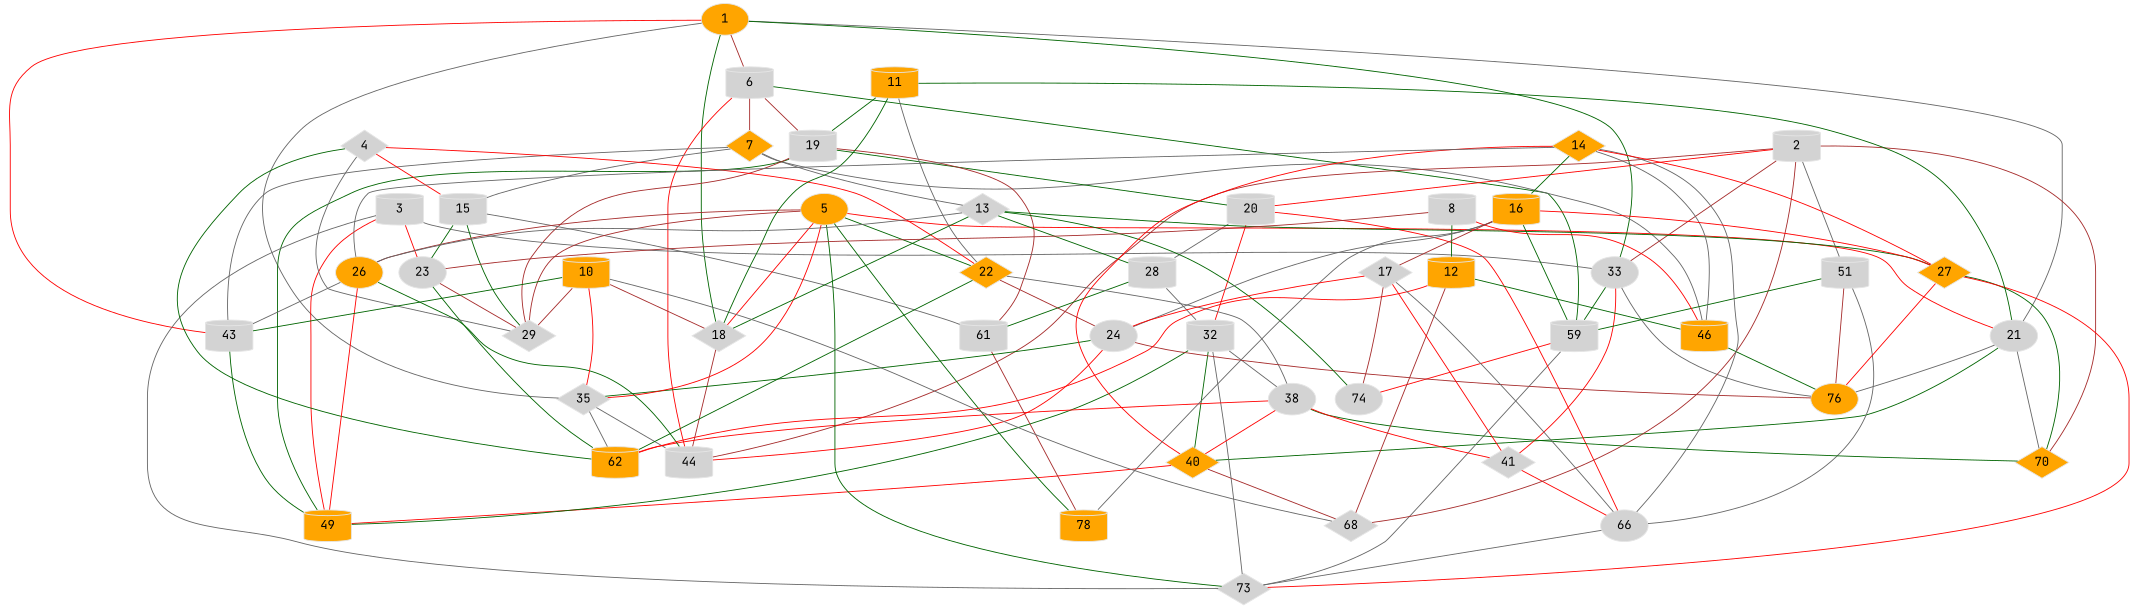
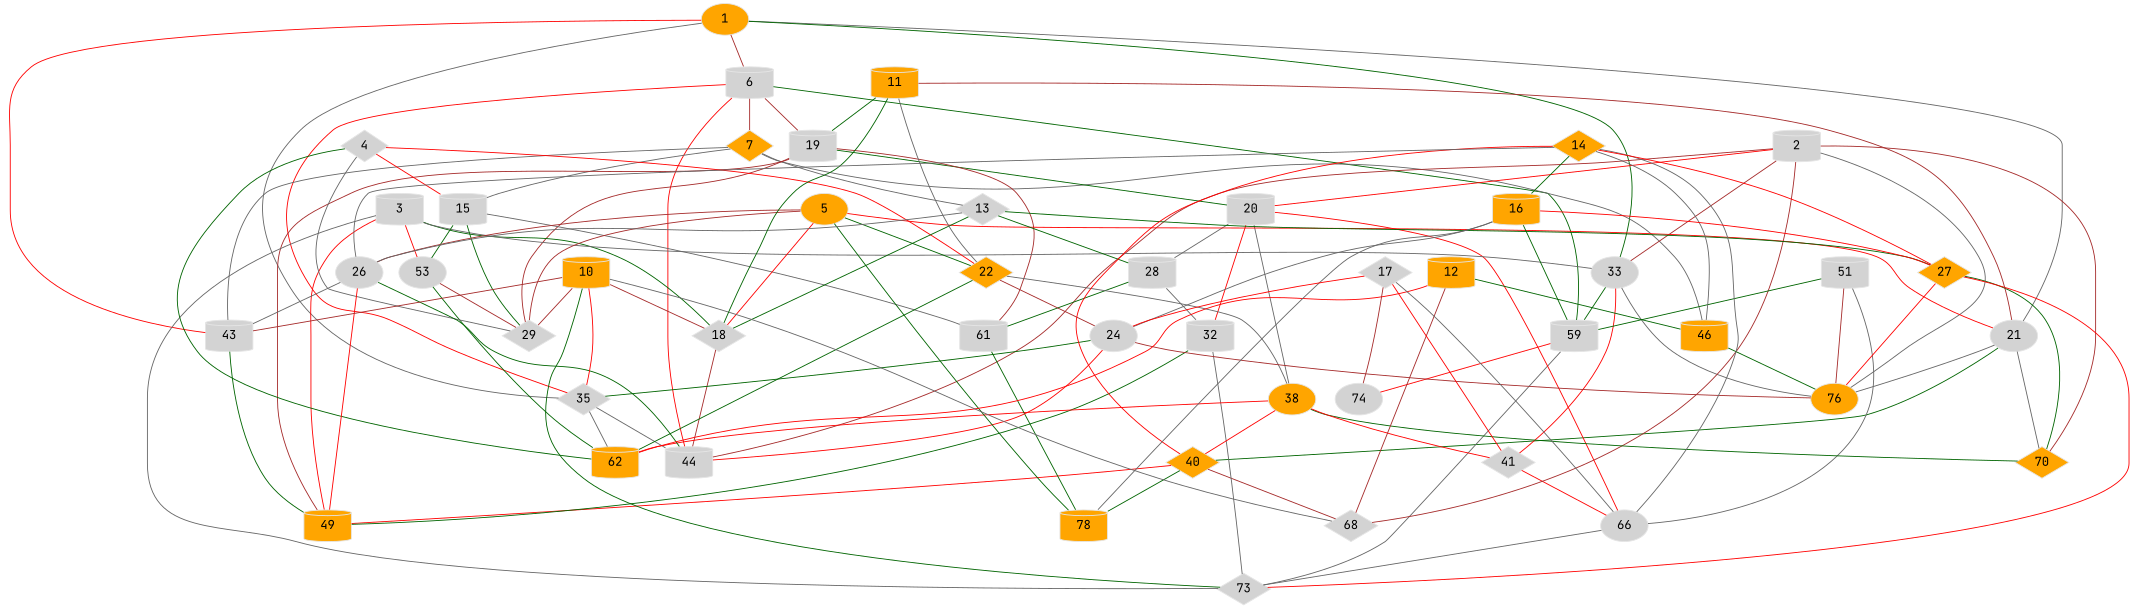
  graph {
    fontname="JetBrains Mono"
    node [color=gray90 fillcolor=lightgrey fontname="JetBrains Mono" shape=cylinder style=filled]
    edge [color=darkgreen fontname="JetBrains Mono"]
    1 [fillcolor=orange shape=ellipse super="+47"]
    6 [super="+55"]
    18 [shape=diamond super="+50"]
    21 [shape=ellipse super="+31"]
    33 [shape=ellipse super="+56"]
    35 [shape=diamond super="+72"]
    43 [super="+64"]
    44 [super="+53"]
    7 [fillcolor=orange shape=diamond super="+25"]
    19 [super="+34"]
    59 [super="+71"]
    70 [fillcolor=orange shape=diamond]
    40 [fillcolor=orange shape=diamond super="+45"]
    76 [fillcolor=orange shape=ellipse super="+82"]
    41 [shape=diamond]
    62 [fillcolor=orange super="+69"]
    49 [fillcolor=orange super="+80"]
    2 [super="+9"]
    20 [super="+54"]
    51
    68 [shape=diamond]
    28
    66 [shape=ellipse super="+81"]
    32
-   38 [shape=ellipse super="+60"]
-   23 [shape=ellipse super="+37"]
+   38 [fillcolor=orange shape=ellipse super="+60"]
+   23 [shape=ellipse super="+37" label=53]
    29 [shape=diamond super="+67"]
    3
    73 [shape=diamond super="+75"]
    15 [super="+42"]
    61
    4 [shape=diamond]
    22 [fillcolor=orange shape=diamond super="+57"]
    24 [shape=ellipse super="+58"]
    5 [fillcolor=orange shape=ellipse super="+65"]
-   26 [fillcolor=orange shape=ellipse super="+79"]
+   26 [shape=ellipse super="+79"]
    78 [fillcolor=orange]
    13 [shape=diamond super="+77"]
    46 [fillcolor=orange super="+52"]
    74 [shape=ellipse]
    27 [fillcolor=orange shape=diamond super="+63"]
-   8
    12 [fillcolor=orange]
    10 [fillcolor=orange super="+48"]
    11 [fillcolor=orange]
    14 [fillcolor=orange shape=diamond super="+36"]
    16 [fillcolor=orange super="+30"]
    17 [shape=diamond super="+39"]
    1 -- 6 [color=brown]
-   1 -- 18
+   3 -- 18
    1 -- 21 [color=gray40]
    1 -- 33
    1 -- 35 [color=gray40]
    1 -- 43 [color=red]
-   5 -- 35 [color=red]
+   6 -- 35 [color=red]
    6 -- 44 [color=red]
    6 -- 7 [color=brown]
    6 -- 19 [color=brown]
    6 -- 59
    18 -- 44 [color=brown]
    21 -- 70 [color=gray40]
    21 -- 40
    21 -- 76 [color=gray40]
    33 -- 59
    33 -- 76 [color=gray40]
    33 -- 41 [color=red]
    35 -- 44 [color=gray40]
    35 -- 62 [color=gray40]
    43 -- 49
    7 -- 43 [color=gray40 weight=2]
    7 -- 15 [color=gray40]
    7 -- 13 [color=gray40]
    7 -- 46 [color=gray40]
-   19 -- 49
+   19 -- 49 [color=brown]
    19 -- 20
    19 -- 29 [color=brown]
    19 -- 61 [color=brown]
    59 -- 73 [color=gray40]
    59 -- 74 [color=red]
    40 -- 49 [color=red]
    40 -- 68 [color=brown]
-   40 -- 32
+   40 -- 78
    41 -- 66 [color=red]
    2 -- 33 [color=brown]
    2 -- 44 [color=brown]
    2 -- 70 [color=brown]
    2 -- 20 [color=red]
-   2 -- 51 [color=gray40]
+   2 -- 76 [color=gray40]
    2 -- 68 [color=brown]
    20 -- 28 [color=gray40]
    20 -- 66 [color=red]
    20 -- 32 [color=red]
-   32 -- 38 [color=gray40]
+   20 -- 38 [color=gray40]
    51 -- 59
    51 -- 76 [color=brown]
    51 -- 66 [color=gray40]
    28 -- 32 [color=gray40]
    28 -- 61
    66 -- 73 [color=gray40]
    32 -- 49
    32 -- 73 [color=gray40]
    38 -- 70
    38 -- 40 [color=red]
    38 -- 41 [color=red]
    38 -- 62 [color=red]
    23 -- 62
    23 -- 29 [color=brown]
    3 -- 33 [color=gray40]
    3 -- 49 [color=red]
    3 -- 23 [color=red]
    3 -- 73 [color=gray40]
    15 -- 23 [weight=2]
    15 -- 29
    15 -- 61 [color=gray40]
-   61 -- 78 [color=brown]
+   61 -- 78
    4 -- 62
    4 -- 29 [color=gray40]
    4 -- 15 [color=red]
    4 -- 22 [color=red]
    22 -- 62
    22 -- 38 [color=gray40]
    22 -- 24 [color=brown]
    24 -- 35
    24 -- 44 [color=red]
    24 -- 76 [color=brown]
    5 -- 18 [color=red]
    5 -- 21 [color=red]
    5 -- 29 [color=brown]
    5 -- 22
    5 -- 26 [color=brown]
    5 -- 78
    26 -- 43 [color=gray40]
    26 -- 44
    26 -- 49 [color=red]
    13 -- 18
    13 -- 28
    13 -- 26 [color=gray40]
-   13 -- 74
    13 -- 27
    46 -- 76
    27 -- 70
    27 -- 76 [color=red]
    27 -- 73 [color=red]
-   8 -- 23 [color=brown]
-   8 -- 46 [color=red weight=2]
-   8 -- 12
    12 -- 62 [color=red]
    12 -- 68 [color=brown]
    12 -- 46
    10 -- 18 [color=brown]
    10 -- 35 [color=red]
-   10 -- 43
+   10 -- 43 [color=brown]
    10 -- 68 [color=gray40]
    10 -- 29 [color=brown]
-   5 -- 73
+   10 -- 73
    11 -- 18
-   11 -- 21
+   11 -- 21 [color=brown]
    11 -- 19
    11 -- 22 [color=gray40]
    14 -- 40 [color=red]
    14 -- 66 [color=gray40]
    14 -- 26 [color=gray40]
    14 -- 46 [color=gray40]
    14 -- 27 [color=red]
    14 -- 16
    16 -- 59
    16 -- 24 [color=gray40]
    16 -- 78 [color=gray40]
    16 -- 27 [color=red]
-   16 -- 17 [color=brown]
    17 -- 41 [color=red]
    17 -- 66 [color=gray40]
    17 -- 24 [color=red]
    17 -- 74 [color=brown weight=2]
  }
